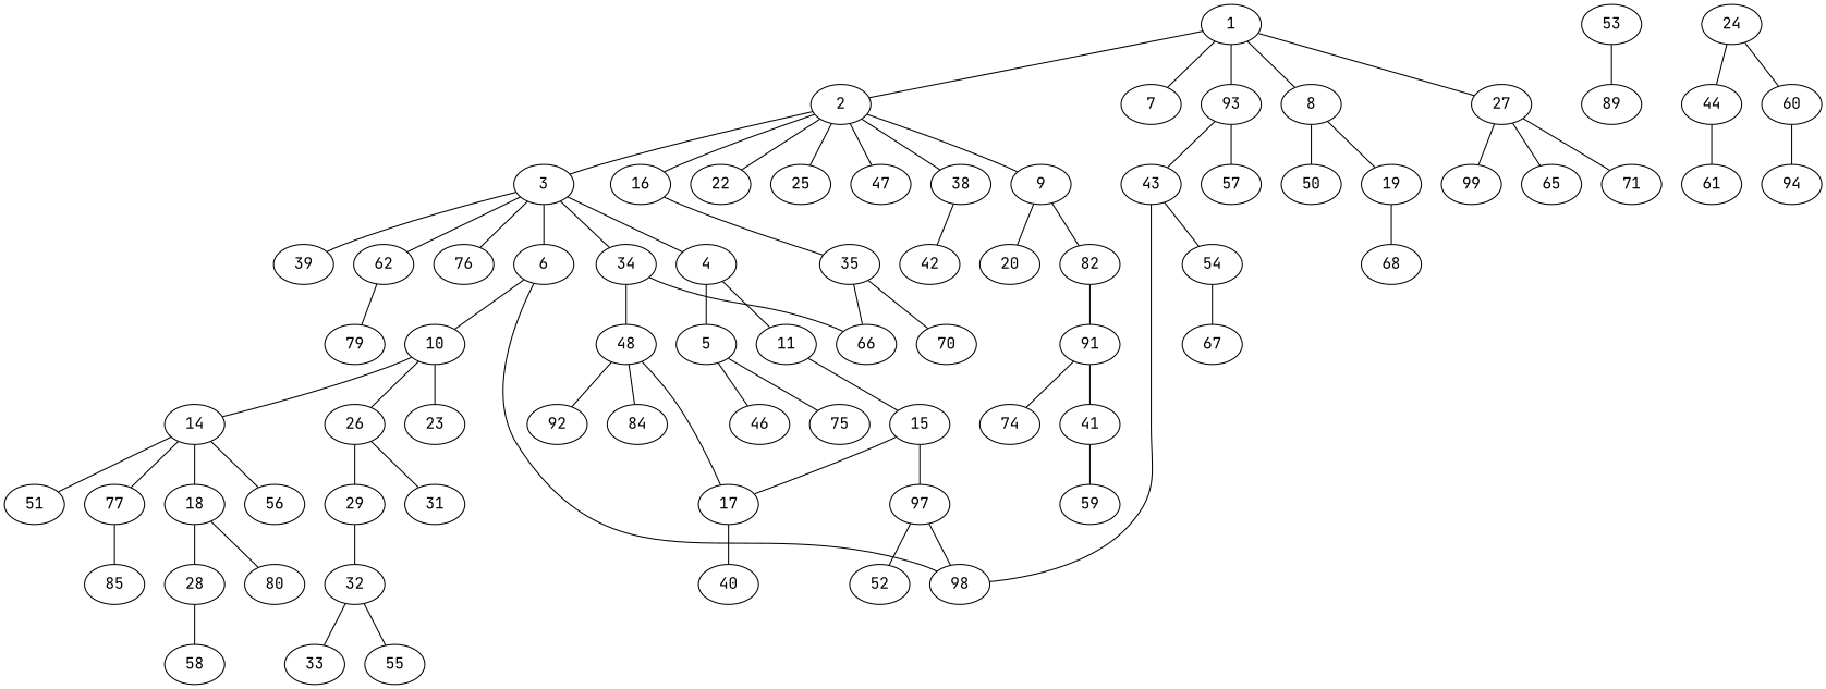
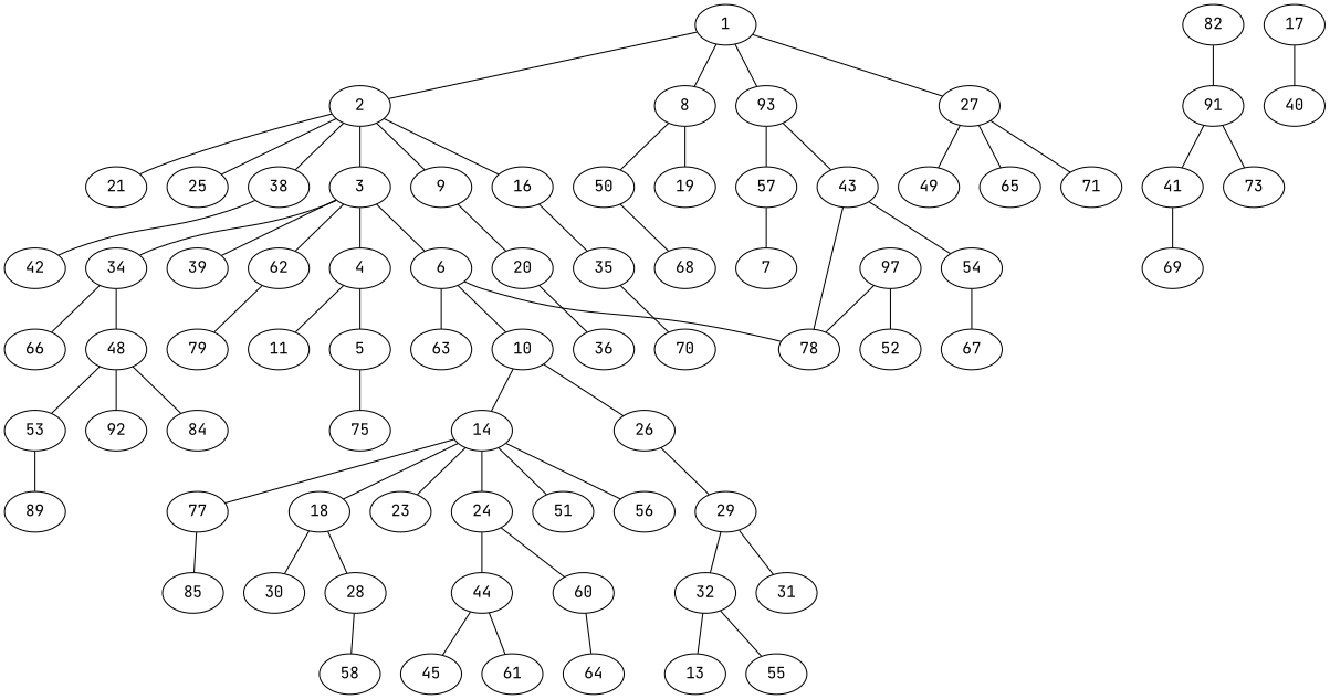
  graph {
    fontname="JetBrains Mono"
    node [fontname="JetBrains Mono"]
    edge [fontname="JetBrains Mono"]
    1
    2
    7
    8
    n5 [label=93]
    27
    3
    9
    16
-   22
+   22 [label=21]
    25
    38
-   47
    19
    50
    43
    57
-   49 [label=99]
+   49
    65
    71
    n21 [label=85]
    77
    4
    6
    34
    39
    62
-   76
    n29 [label=82]
    20
    35
    42
    68
-   78 [label=98]
+   78
    54
    5
    11
    10
+   63
    48
    66
    79
    n43 [label=91]
+   36
    70
-   46
    75
-   15
    14
    26
    53
    n52 [label=92]
    n53 [label=84]
    17
    n55 [label=97]
    18
    23
    24
    51
    56
    29
    31
    41
-   73 [label=74]
+   73
    28
-   30 [label=80]
+   30
    44
    60
    32
    40
    52
-   59
+   59 [label=69]
    67
    58
+   45
    61
-   64 [label=94]
-   33
+   64
+   33 [label=13]
    55
    n80 [label=89]
    1 -- 2
-   1 -- 7
+   57 -- 7
    1 -- 8
    1 -- n5
    1 -- 27
    2 -- 3
    2 -- 9
    2 -- 16
    2 -- 22
    2 -- 25
    2 -- 38
-   2 -- 47
    8 -- 19
    8 -- 50
    n5 -- 43
    n5 -- 57
    27 -- 49
    27 -- 65
    27 -- 71
    3 -- 4
    3 -- 6
    3 -- 34
    3 -- 39
    3 -- 62
-   3 -- 76
-   9 -- n29
    9 -- 20
    16 -- 35
    38 -- 42
-   19 -- 68
+   50 -- 68
    43 -- 78
    43 -- 54
    77 -- n21
    4 -- 5
    4 -- 11
    6 -- 78
    6 -- 10
+   6 -- 63
    34 -- 48
    34 -- 66
    62 -- 79
    n29 -- n43
-   35 -- 66
+   20 -- 36
    35 -- 70
    54 -- 67
-   5 -- 46
    5 -- 75
-   11 -- 15
    10 -- 14
    10 -- 26
-   48 -- 17
+   48 -- 53
    48 -- n52
    48 -- n53
    n43 -- 41
    n43 -- 73
-   15 -- 17
-   15 -- n55
    14 -- 77
    14 -- 18
-   10 -- 23
+   14 -- 23
+   14 -- 24
    14 -- 51
    14 -- 56
    26 -- 29
-   26 -- 31
+   29 -- 31
    53 -- n80
    17 -- 40
    n55 -- 78
    n55 -- 52
    18 -- 28
    18 -- 30
    24 -- 44
    24 -- 60
    29 -- 32
    41 -- 59
    28 -- 58
+   44 -- 45
    44 -- 61
    60 -- 64
    32 -- 33
    32 -- 55
  }
